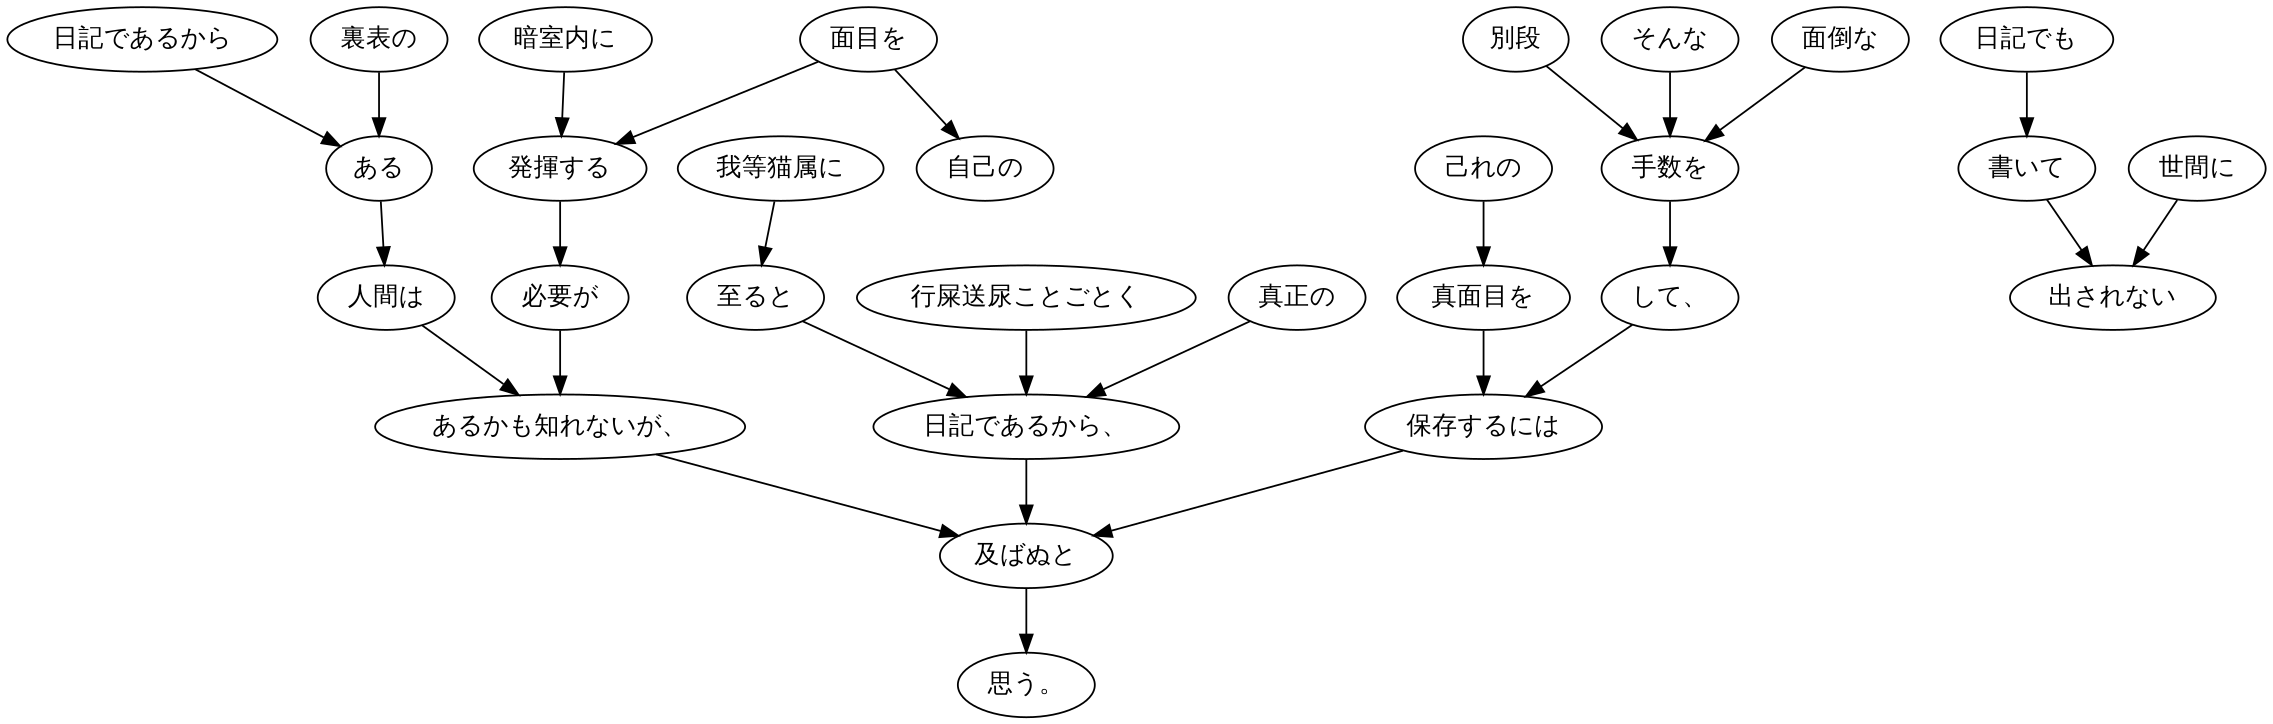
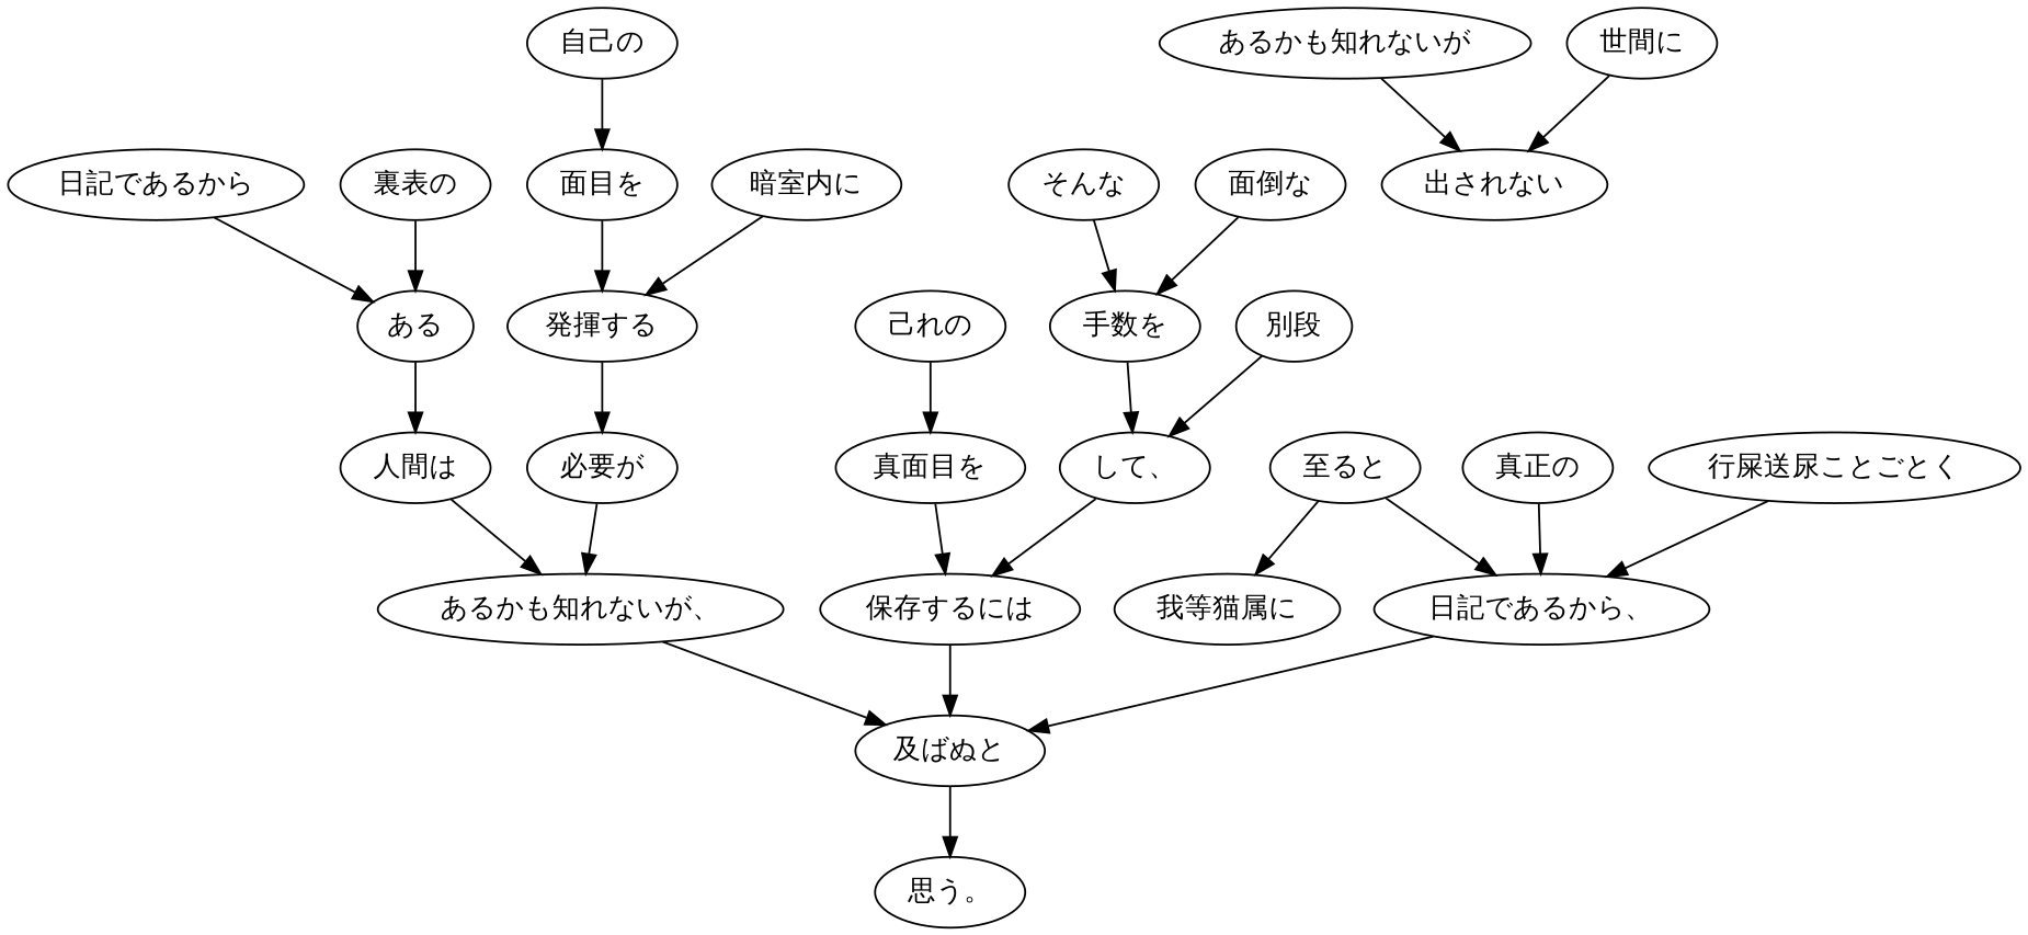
  digraph {
    fontname="Playfair Display"
    node [fontname="Playfair Display"]
    edge [fontname="Playfair Display"]
    n1 [label="日記であるから"]
    n2 [label="ある"]
    n3 [label="人間は"]
    n4 [label="裏表の"]
    n5 [label="あるかも知れないが、"]
    n6 [label="及ばぬと"]
-   n7 [label="日記でも"]
-   n8 [label="書いて"]
+   n8 [label="あるかも知れないが"]
    n9 [label="出されない"]
    n10 [label="世間に"]
    n11 [label="自己の"]
    n12 [label="面目を"]
    n13 [label="発揮する"]
    n14 [label="必要が"]
    n15 [label="暗室内に"]
    n16 [label="思う。"]
    n17 [label="我等猫属に"]
    n18 [label="至ると"]
    n19 [label="日記であるから、"]
    n20 [label="行屎送尿ことごとく"]
    n21 [label="真正の"]
    n22 [label="別段"]
    n23 [label="して、"]
    n24 [label="保存するには"]
    n25 [label="そんな"]
    n26 [label="手数を"]
    n27 [label="面倒な"]
    n28 [label="己れの"]
    n29 [label="真面目を"]
    n1 -> n2
    n2 -> n3
    n3 -> n5
    n4 -> n2
    n5 -> n6
    n6 -> n16
-   n7 -> n8
    n8 -> n9
    n10 -> n9
-   n12 -> n11
+   n11 -> n12
    n12 -> n13
    n13 -> n14
    n14 -> n5
    n15 -> n13
-   n17 -> n18
+   n18 -> n17
    n18 -> n19
    n19 -> n6
    n20 -> n19
    n21 -> n19
-   n22 -> n26
+   n22 -> n23
    n23 -> n24
    n24 -> n6
    n25 -> n26
    n26 -> n23
    n27 -> n26
    n28 -> n29
    n29 -> n24
  }
